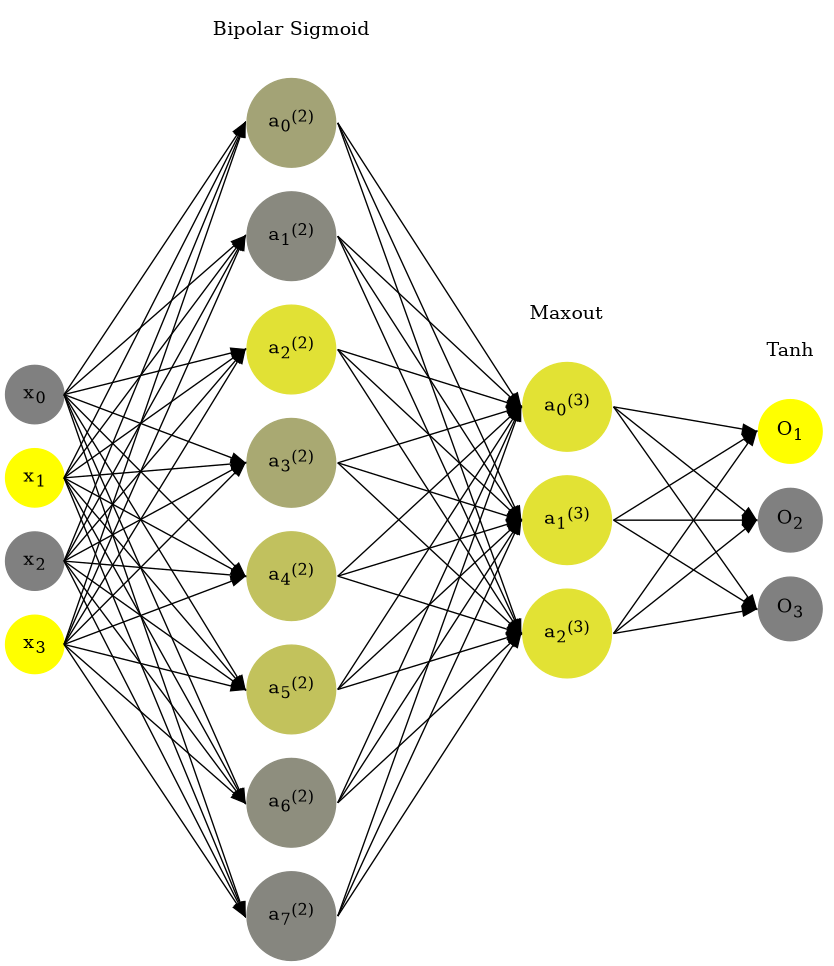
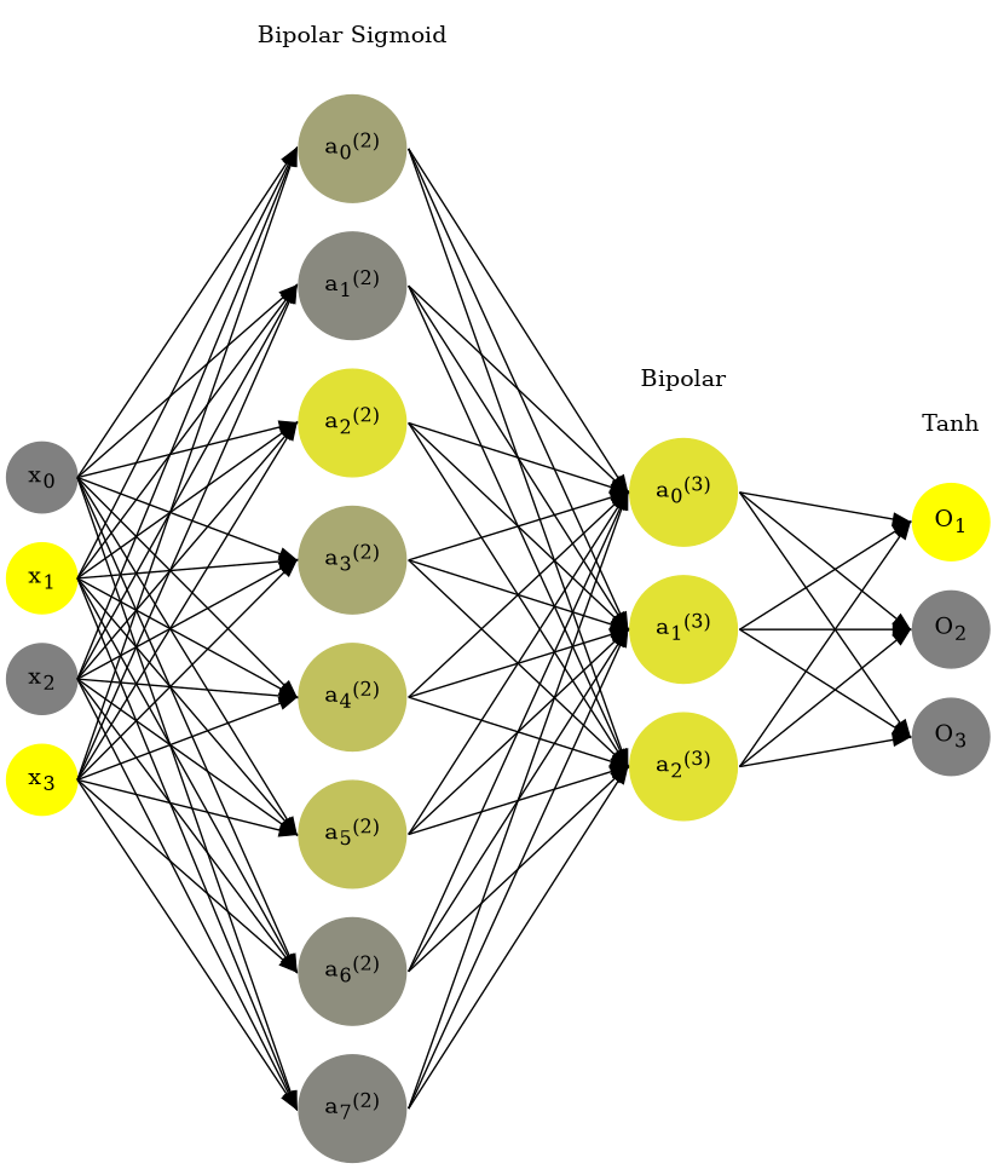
  digraph {
    rankdir=LR
    ranksep=1.4
    splines=false
    node [color="0.1667, 0.0, 0.5" fillcolor="0.1667, 0.0, 0.5" shape=circle style=filled]
    edge [headport=w style=solid tailport=e]
    n1 [label=<x<sub>0</sub>>]
    n2 [color="0.1667, 1.0, 1.0" fillcolor="0.1667, 1.0, 1.0" label=<x<sub>1</sub>>]
    n3 [label=<x<sub>2</sub>>]
    n4 [color="0.1667, 1.0, 1.0" fillcolor="0.1667, 1.0, 1.0" label=<x<sub>3</sub>>]
    n5 [color="0.1667, 0.277030, 0.638515" fillcolor="0.1667, 0.277030, 0.638515" label=<a<sub>0</sub><sup>(2)</sup>>]
    n6 [color="0.1667, 0.073823, 0.536911" fillcolor="0.1667, 0.073823, 0.536911" label=<a<sub>1</sub><sup>(2)</sup>>]
    n7 [color="0.1667, 0.764838, 0.882419" fillcolor="0.1667, 0.764838, 0.882419" label=<a<sub>2</sub><sup>(2)</sup>>]
    n8 [color="0.1667, 0.323516, 0.661758" fillcolor="0.1667, 0.323516, 0.661758" label=<a<sub>3</sub><sup>(2)</sup>>]
    n9 [color="0.1667, 0.511489, 0.755745" fillcolor="0.1667, 0.511489, 0.755745" label=<a<sub>4</sub><sup>(2)</sup>>]
    n10 [color="0.1667, 0.523173, 0.761586" fillcolor="0.1667, 0.523173, 0.761586" label=<a<sub>5</sub><sup>(2)</sup>>]
    n11 [color="0.1667, 0.109709, 0.554854" fillcolor="0.1667, 0.109709, 0.554854" label=<a<sub>6</sub><sup>(2)</sup>>]
    n12 [color="0.1667, 0.048745, 0.524373" fillcolor="0.1667, 0.048745, 0.524373" label=<a<sub>7</sub><sup>(2)</sup>>]
    n13 [color="0.1667, 0.769801, 0.884901" fillcolor="0.1667, 0.769801, 0.884901" label=<a<sub>0</sub><sup>(3)</sup>>]
    n14 [color="0.1667, 0.769801, 0.884901" fillcolor="0.1667, 0.769801, 0.884901" label=<a<sub>1</sub><sup>(3)</sup>>]
    n15 [color="0.1667, 0.769801, 0.884901" fillcolor="0.1667, 0.769801, 0.884901" label=<a<sub>2</sub><sup>(3)</sup>>]
    n16 [color="0.1667, 1.0, 1.0" fillcolor="0.1667, 1.0, 1.0" label=<O<sub>1</sub>>]
    n17 [label=<O<sub>2</sub>>]
    n18 [label=<O<sub>3</sub>>]
    n19 [label="Bipolar Sigmoid" shape=plaintext color="" fillcolor="" style=""]
-   n20 [label=Maxout shape=plaintext color="" fillcolor="" style=""]
+   n20 [label=Bipolar shape=plaintext color="" fillcolor="" style=""]
    n21 [label=Tanh shape=plaintext color="" fillcolor="" style=""]
    subgraph sub_1 {
      n1
    }
    subgraph sub_2 {
      n2
    }
    subgraph sub_3 {
      n3
    }
    subgraph sub_4 {
      n4
    }
    subgraph sub_5 {
      n5
    }
    subgraph sub_6 {
      n6
    }
    subgraph sub_7 {
      n7
    }
    subgraph sub_8 {
      n8
    }
    subgraph sub_9 {
      n9
    }
    subgraph sub_10 {
      n10
    }
    subgraph sub_11 {
      n11
    }
    subgraph sub_12 {
      n12
    }
    subgraph sub_13 {
      n13
    }
    subgraph sub_14 {
      n14
    }
    subgraph sub_15 {
      n15
    }
    subgraph sub_16 {
      n16
    }
    subgraph sub_17 {
      n17
    }
    subgraph sub_18 {
      n18
    }
    subgraph sub_19 {
      rank=same
      n1
      n2
      n3
      n4
    }
    subgraph sub_20 {
      rank=same
      n5
      n6
      n7
      n8
      n9
      n10
      n11
      n12
    }
    subgraph sub_21 {
      rank=same
      n13
      n14
      n15
    }
    subgraph sub_22 {
      rank=same
      n16
      n17
      n18
    }
    subgraph sub_23 {
      rank=same
      n5
      n19
    }
    subgraph sub_24 {
      rank=same
      n13
      n20
    }
    subgraph sub_25 {
      rank=same
      n16
      n21
    }
    n1 -> n2 [style=invis]
    n1 -> n5
    n1 -> n6
    n1 -> n7
    n1 -> n8
    n1 -> n9
    n1 -> n10
    n1 -> n11
    n1 -> n12
    n2 -> n3 [style=invis]
    n2 -> n5
    n2 -> n6
    n2 -> n7
    n2 -> n8
    n2 -> n9
    n2 -> n10
    n2 -> n11
    n2 -> n12
    n3 -> n4 [style=invis]
    n3 -> n5
    n3 -> n6
    n3 -> n7
    n3 -> n8
    n3 -> n9
    n3 -> n10
    n3 -> n11
    n3 -> n12
    n4 -> n5
    n4 -> n6
    n4 -> n7
    n4 -> n8
    n4 -> n9
    n4 -> n10
    n4 -> n11
    n4 -> n12
    n5 -> n6 [style=invis]
    n5 -> n13
    n5 -> n14
    n5 -> n15
    n6 -> n7 [style=invis]
    n6 -> n13
    n6 -> n14
    n6 -> n15
    n7 -> n8 [style=invis]
    n7 -> n13
    n7 -> n14
    n7 -> n15
    n8 -> n9 [style=invis]
    n8 -> n13
    n8 -> n14
    n8 -> n15
    n9 -> n10 [style=invis]
    n9 -> n13
    n9 -> n14
    n9 -> n15
    n10 -> n11 [style=invis]
    n10 -> n13
    n10 -> n14
    n10 -> n15
    n11 -> n12 [style=invis]
    n11 -> n13
    n11 -> n14
    n11 -> n15
    n12 -> n13
    n12 -> n14
    n12 -> n15
    n13 -> n14 [style=invis]
    n13 -> n16
    n13 -> n17
    n13 -> n18
    n14 -> n15 [style=invis]
    n14 -> n16
    n14 -> n17
    n14 -> n18
    n15 -> n16
    n15 -> n17
    n15 -> n18
    n16 -> n17 [style=invis]
    n17 -> n18 [style=invis]
    n19 -> n5 [style=invis]
    n20 -> n13 [style=invis]
    n21 -> n16 [style=invis]
  }
